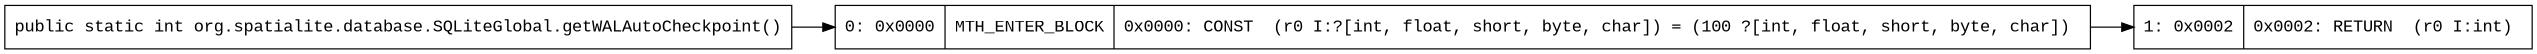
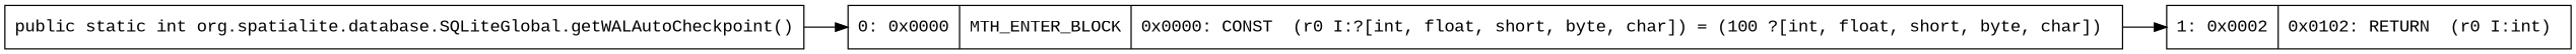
  digraph {
    rankdir=LR
    fontname="Liberation Mono"
    node [shape=record fontname="Liberation Mono"]
    edge [fontname="Liberation Mono"]
    n1 [label="{0\:\ 0x0000|MTH_ENTER_BLOCK\l|0x0000: CONST  (r0 I:?[int, float, short, byte, char]) = (100 ?[int, float, short, byte, char]) \l}"]
-   n2 [label="{1\:\ 0x0002|0x0002: RETURN  (r0 I:int) \l}"]
+   n2 [label="{1\:\ 0x0002|0x0102: RETURN  (r0 I:int) \l}"]
    n3 [label="{public static int org.spatialite.database.SQLiteGlobal.getWALAutoCheckpoint() }"]
    n1 -> n2
    n3 -> n1
  }
